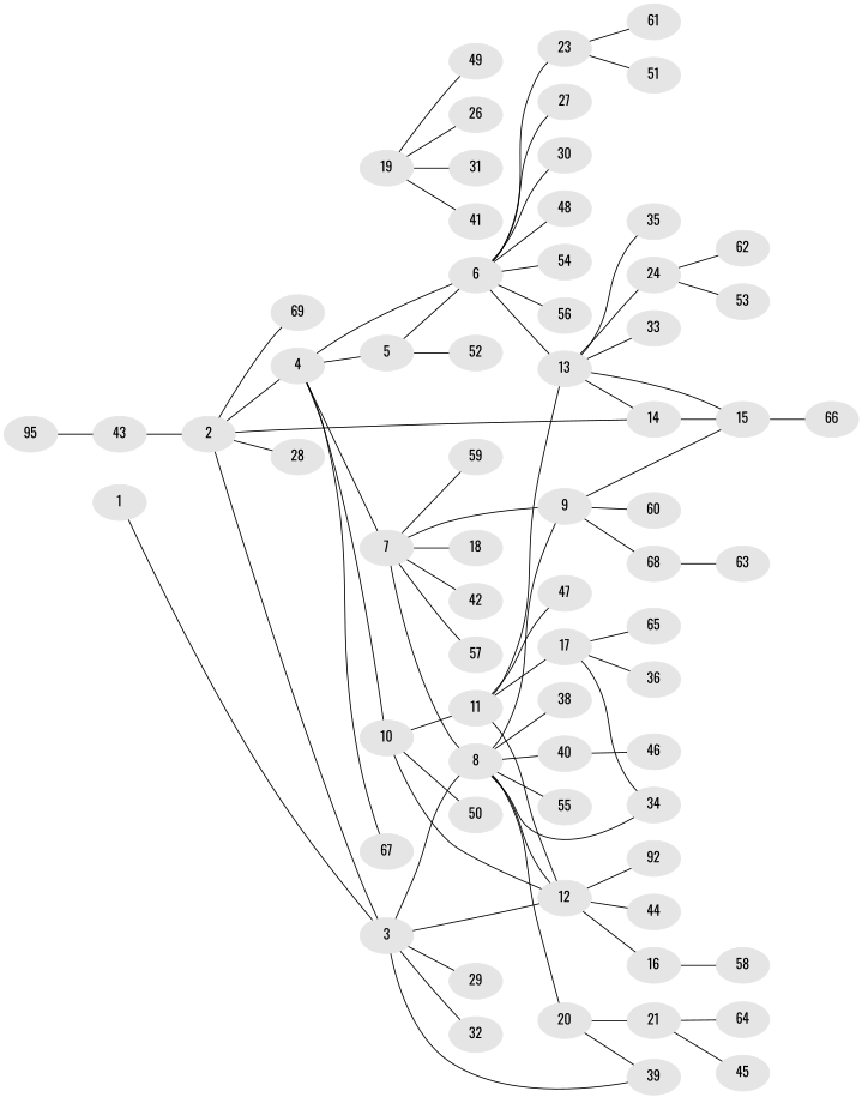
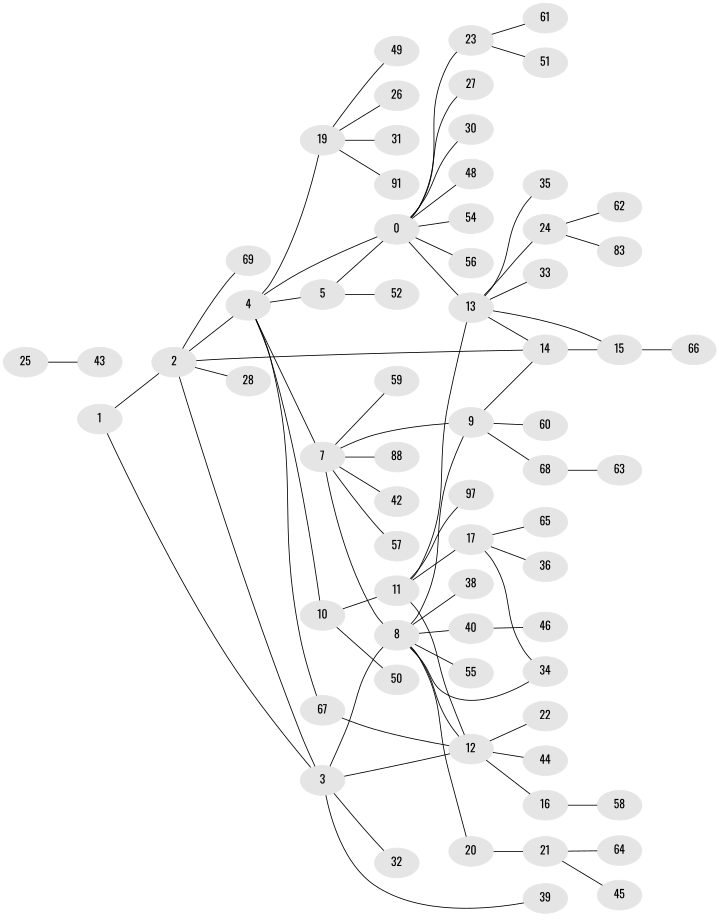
  graph {
    fontname=Oswald
    rankdir=LR
    node [color=gray90 fontname=Oswald style=filled]
    edge [fontname=Oswald]
    1
    2
    3
    4
    14
    28
    69
    8
    12
-   29
    32
    39
    5
-   6
+   6 [label=0]
    7
    10
    19
    67
    15
    9
    20
    34
    38
    40
    55
    16
-   22 [label=92]
+   22
    44
    52
    13
    23
    27
    30
    48
    54
    56
-   18
+   18 [label=88]
    42
    57
    59
    11
    50
    26
    31
-   41
+   41 [label=91]
    49
    24
    33
    35
    51
    61
    60
    68
    21
    46
    66
    63
    17
-   47
+   47 [label=97]
    36
    65
    58
-   53
+   53 [label=83]
    62
-   25 [label=95]
+   25
    43
    45
    64
-   43 -- 2
+   1 -- 2
    1 -- 3
    2 -- 3
    2 -- 4
    2 -- 14
    2 -- 28
    2 -- 69
    3 -- 8
    3 -- 12
-   3 -- 29
    3 -- 32
    3 -- 39
    4 -- 5
    4 -- 6
    4 -- 7
    4 -- 10
+   4 -- 19
    4 -- 67
    14 -- 15
    8 -- 12
    8 -- 9
    8 -- 20
    8 -- 34
    8 -- 38
    8 -- 40
    8 -- 55
    12 -- 16
    12 -- 22
    12 -- 44
    5 -- 6
    5 -- 52
    6 -- 13
    6 -- 23
    6 -- 27
    6 -- 30
    6 -- 48
    6 -- 54
    6 -- 56
    7 -- 8
    7 -- 9
    7 -- 18
    7 -- 42
    7 -- 57
    7 -- 59
-   10 -- 12
+   67 -- 12
    10 -- 11
    10 -- 50
    19 -- 26
    19 -- 31
    19 -- 41
    19 -- 49
    15 -- 66
-   9 -- 15
+   9 -- 14
    9 -- 60
    9 -- 68
-   20 -- 39
    20 -- 21
    40 -- 46
    16 -- 58
    13 -- 14
    13 -- 15
    13 -- 24
    13 -- 33
    13 -- 35
    23 -- 51
    23 -- 61
    11 -- 12
    11 -- 13
    11 -- 17
    11 -- 47
    24 -- 53
    24 -- 62
    68 -- 63
    21 -- 45
    21 -- 64
    17 -- 34
    17 -- 36
    17 -- 65
    25 -- 43
  }
